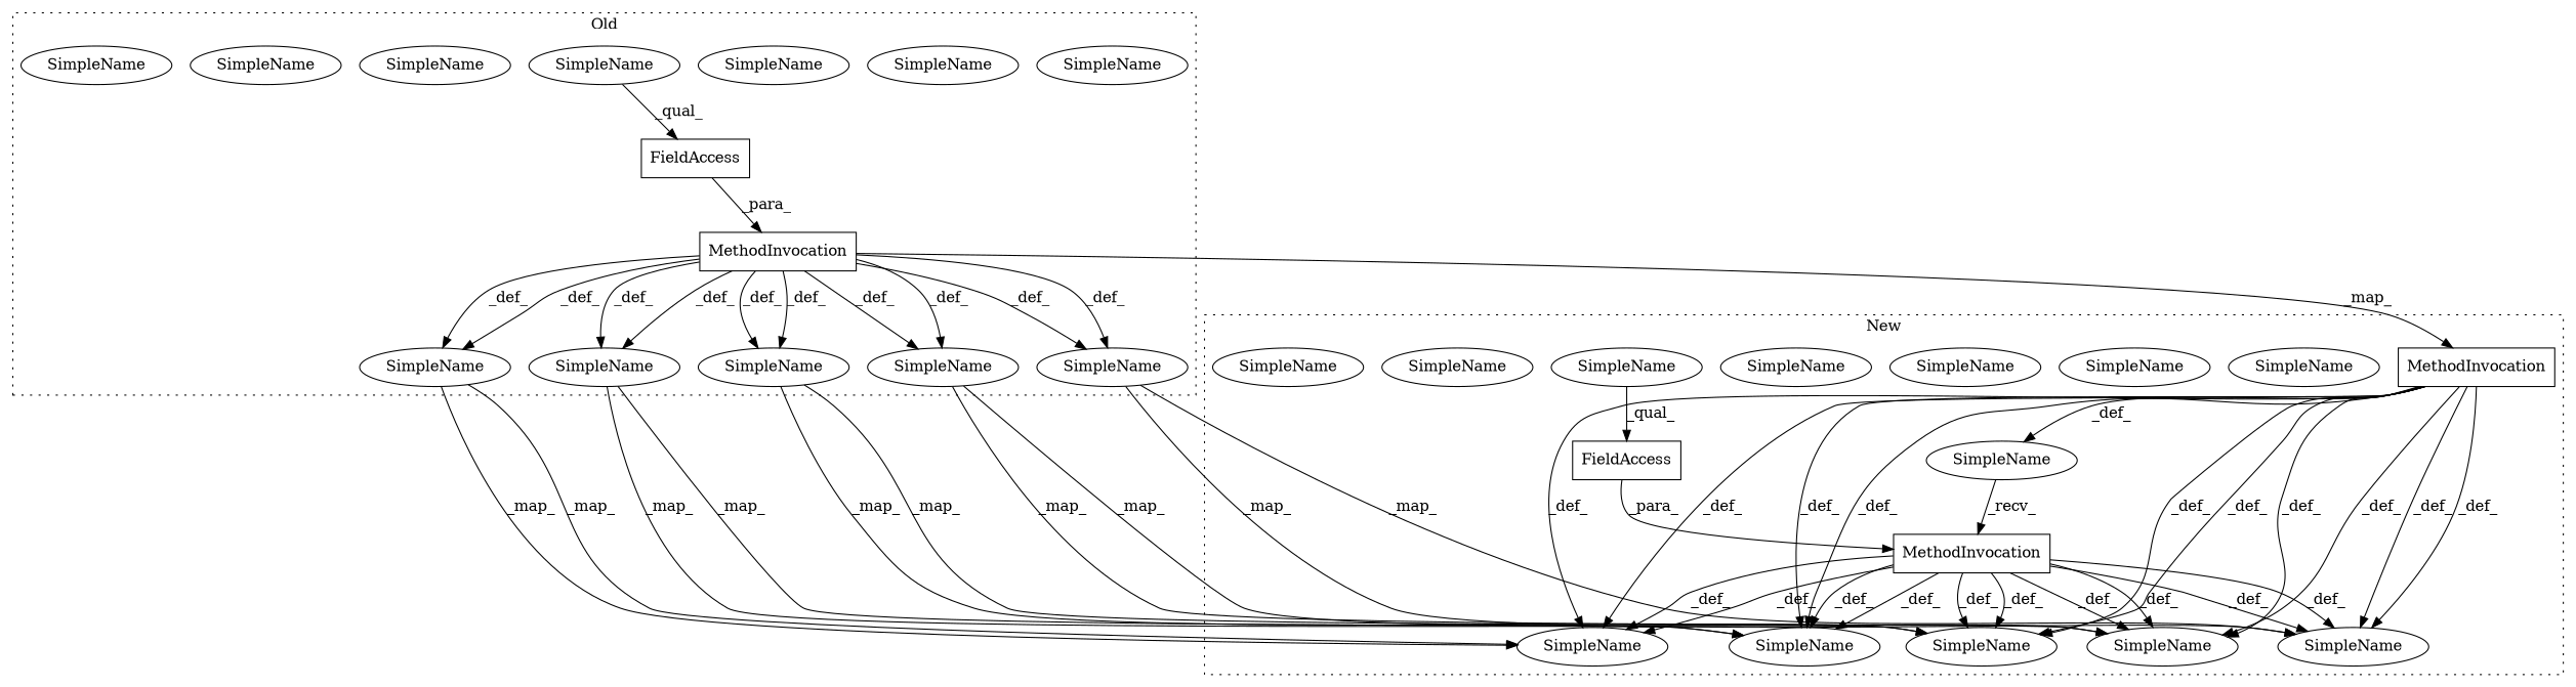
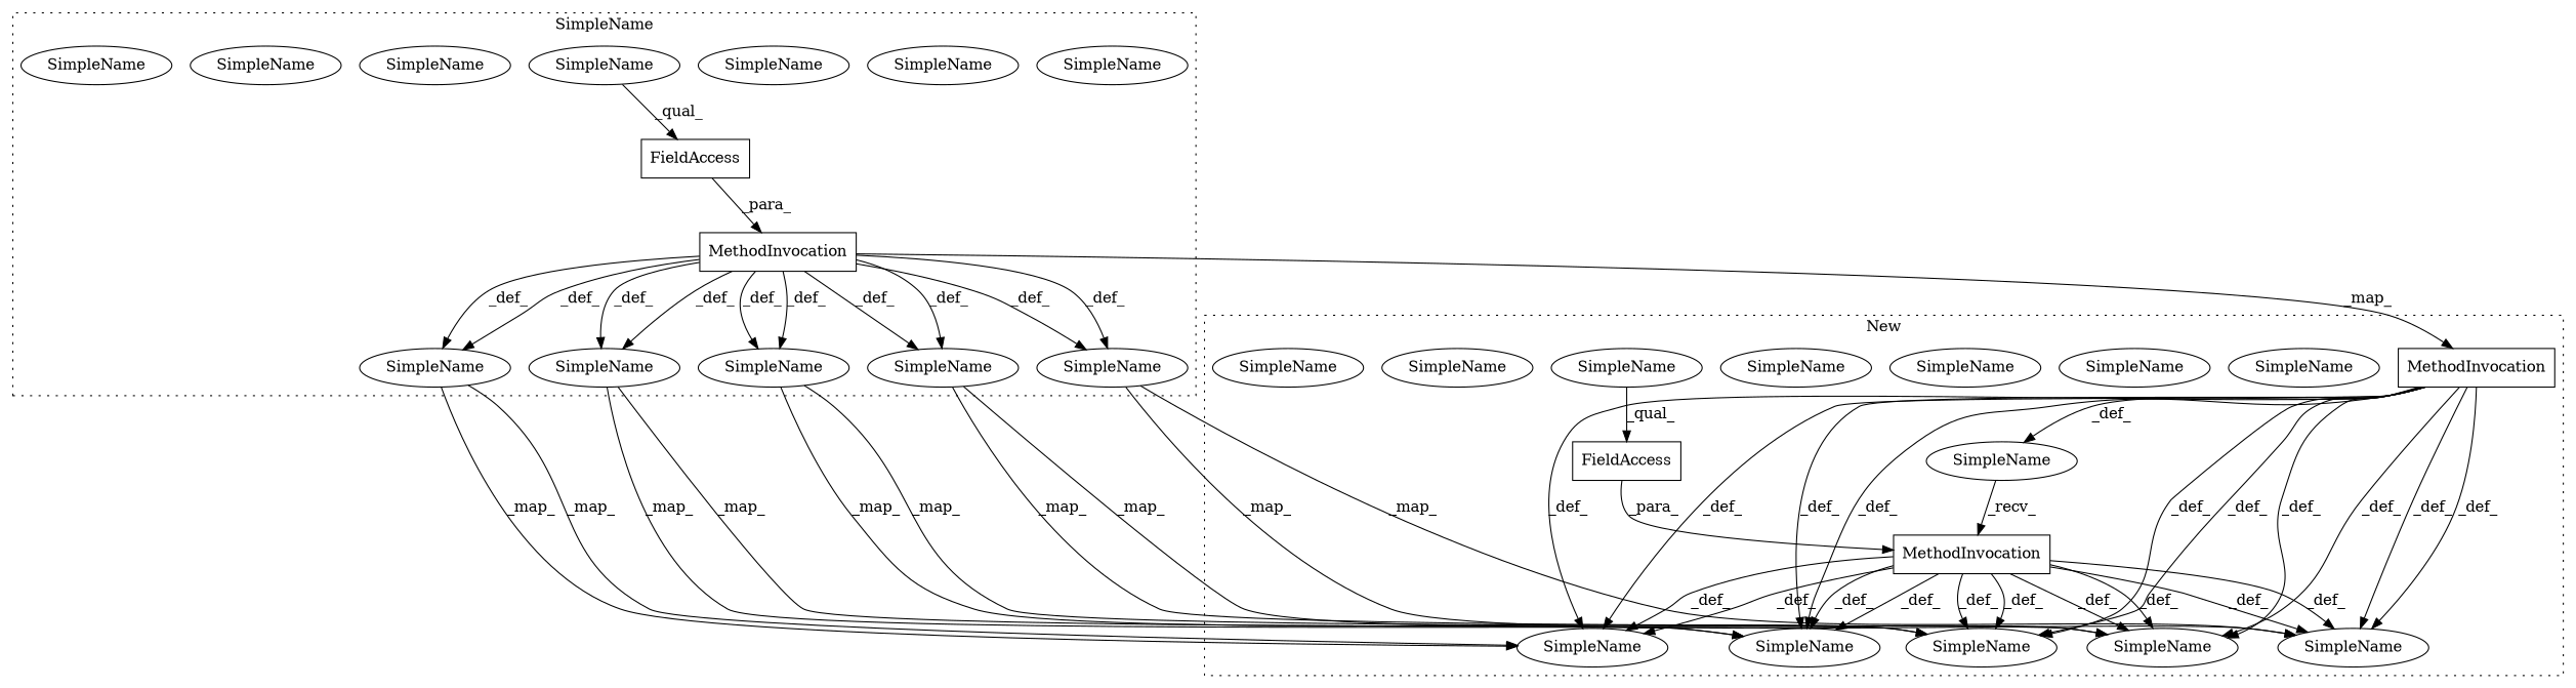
  digraph {
    node [a=42 l=7 s=3608 shape=ellipse]
    n1 [a=22 l=9 label=FieldAccess shape=box]
    n2 [a=32 l="21,1" label=MethodInvocation s="3580,3617" shape=box]
    n3 [label=SimpleName s=3837]
    n4 [label=SimpleName s=3653]
    n5 [label=SimpleName s=4001]
    n6 [l=4 label=SimpleName]
    n7 [l=8 label=SimpleName s=3560]
    n8 [l=4 label=SimpleName]
    n9 [label=SimpleName s=4001]
    n10 [label=SimpleName s=3653]
    n11 [l=4 label=SimpleName s=3624]
    n12 [l=4 label=SimpleName s=3624]
    n13 [l=8 label=SimpleName s=3560]
    n14 [label=SimpleName s=3837]
    n15 [a=22 l=11 label=FieldAccess s=3626 shape=box]
    n16 [a=32 l="3,1" label=MethodInvocation s="3623,3637" shape=box]
    n17 [a=32 l="21,1" label=MethodInvocation s="3594,3621" shape=box]
    n18 [label=SimpleName s=3857]
    n19 [label=SimpleName s=4021]
    n20 [label=SimpleName s=3673]
    n21 [l=4 label=SimpleName s=3626]
    n22 [label=SimpleName s=4021]
    n23 [l=4 label=SimpleName s=3644]
    n24 [l=4 label=SimpleName s=3644]
    n25 [label=SimpleName s=3857]
    n26 [l=4 label=SimpleName s=3626]
    n27 [label=SimpleName s=3673]
    n28 [l=8 label=SimpleName s=3574]
    n29 [l=8 label=SimpleName s=3574]
    n30 [label=SimpleName l="" s=""]
    subgraph cluster_1 {
-     label=Old
+     label=SimpleName
      style=dotted
      n1
      n2
      n3
      n4
      n5
      n6
      n7
      n8
      n9
      n10
      n11
      n12
      n13
      n14
    }
    subgraph cluster_2 {
      label=New
      style=dotted
      n15
      n16
      n17
      n18
      n19
      n20
      n21
      n22
      n23
      n24
      n25
      n26
      n27
      n28
      n29
      n30
    }
    n1 -> n2 [label=_para_]
    n2 -> n4 [label=_def_]
    n2 -> n4 [label=_def_]
    n2 -> n7 [label=_def_]
    n2 -> n7 [label=_def_]
    n2 -> n9 [label=_def_]
    n2 -> n9 [label=_def_]
    n2 -> n11 [label=_def_]
    n2 -> n11 [label=_def_]
    n2 -> n14 [label=_def_]
    n2 -> n14 [label=_def_]
    n2 -> n17 [label=_map_]
    n4 -> n20 [label=_map_]
    n4 -> n20 [label=_map_]
    n7 -> n28 [label=_map_]
    n7 -> n28 [label=_map_]
    n8 -> n1 [label=_qual_]
    n9 -> n22 [label=_map_]
    n9 -> n22 [label=_map_]
    n11 -> n23 [label=_map_]
    n11 -> n23 [label=_map_]
    n14 -> n25 [label=_map_]
    n14 -> n25 [label=_map_]
    n15 -> n16 [label=_para_]
    n16 -> n20 [label=_def_]
    n16 -> n20 [label=_def_]
    n16 -> n22 [label=_def_]
    n16 -> n22 [label=_def_]
    n16 -> n23 [label=_def_]
    n16 -> n23 [label=_def_]
    n16 -> n25 [label=_def_]
    n16 -> n25 [label=_def_]
    n16 -> n28 [label=_def_]
    n16 -> n28 [label=_def_]
    n17 -> n20 [label=_def_]
    n17 -> n20 [label=_def_]
    n17 -> n22 [label=_def_]
    n17 -> n22 [label=_def_]
    n17 -> n23 [label=_def_]
    n17 -> n23 [label=_def_]
    n17 -> n25 [label=_def_]
    n17 -> n25 [label=_def_]
    n17 -> n28 [label=_def_]
    n17 -> n28 [label=_def_]
    n17 -> n30 [label=_def_]
    n26 -> n15 [label=_qual_]
    n30 -> n16 [label=_recv_]
  }
